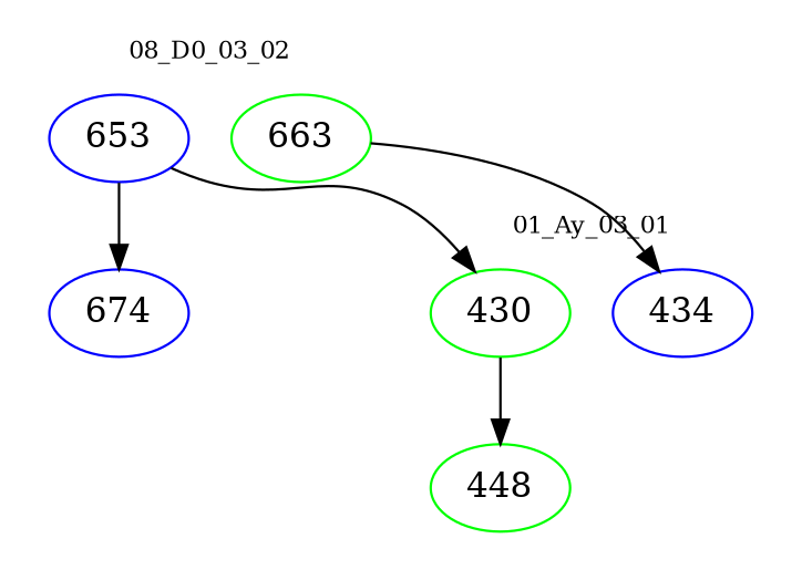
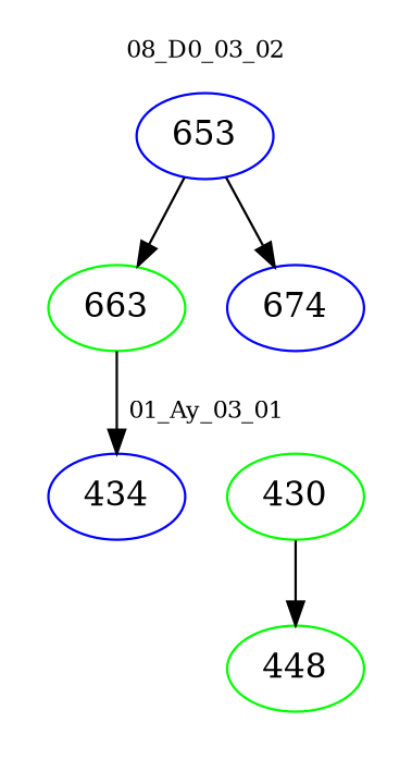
  digraph {
    node [color=green]
    edge [color=black]
    n1 [label=430]
    n2 [color=blue label=434]
    n3 [label=448]
    n4 [color=blue label=653]
    n5 [label=663]
    n6 [color=blue label=674]
    subgraph cluster_1 {
      color=white
      fontsize=10
      label="01_Ay_03_01"
      n1
      n2
      n3
    }
    subgraph cluster_2 {
      color=white
      fontsize=10
      label="08_D0_03_02"
      n4
      n5
      n6
    }
    n1 -> n3
-   n4 -> n1
+   n4 -> n5
    n4 -> n6
    n5 -> n2
  }
